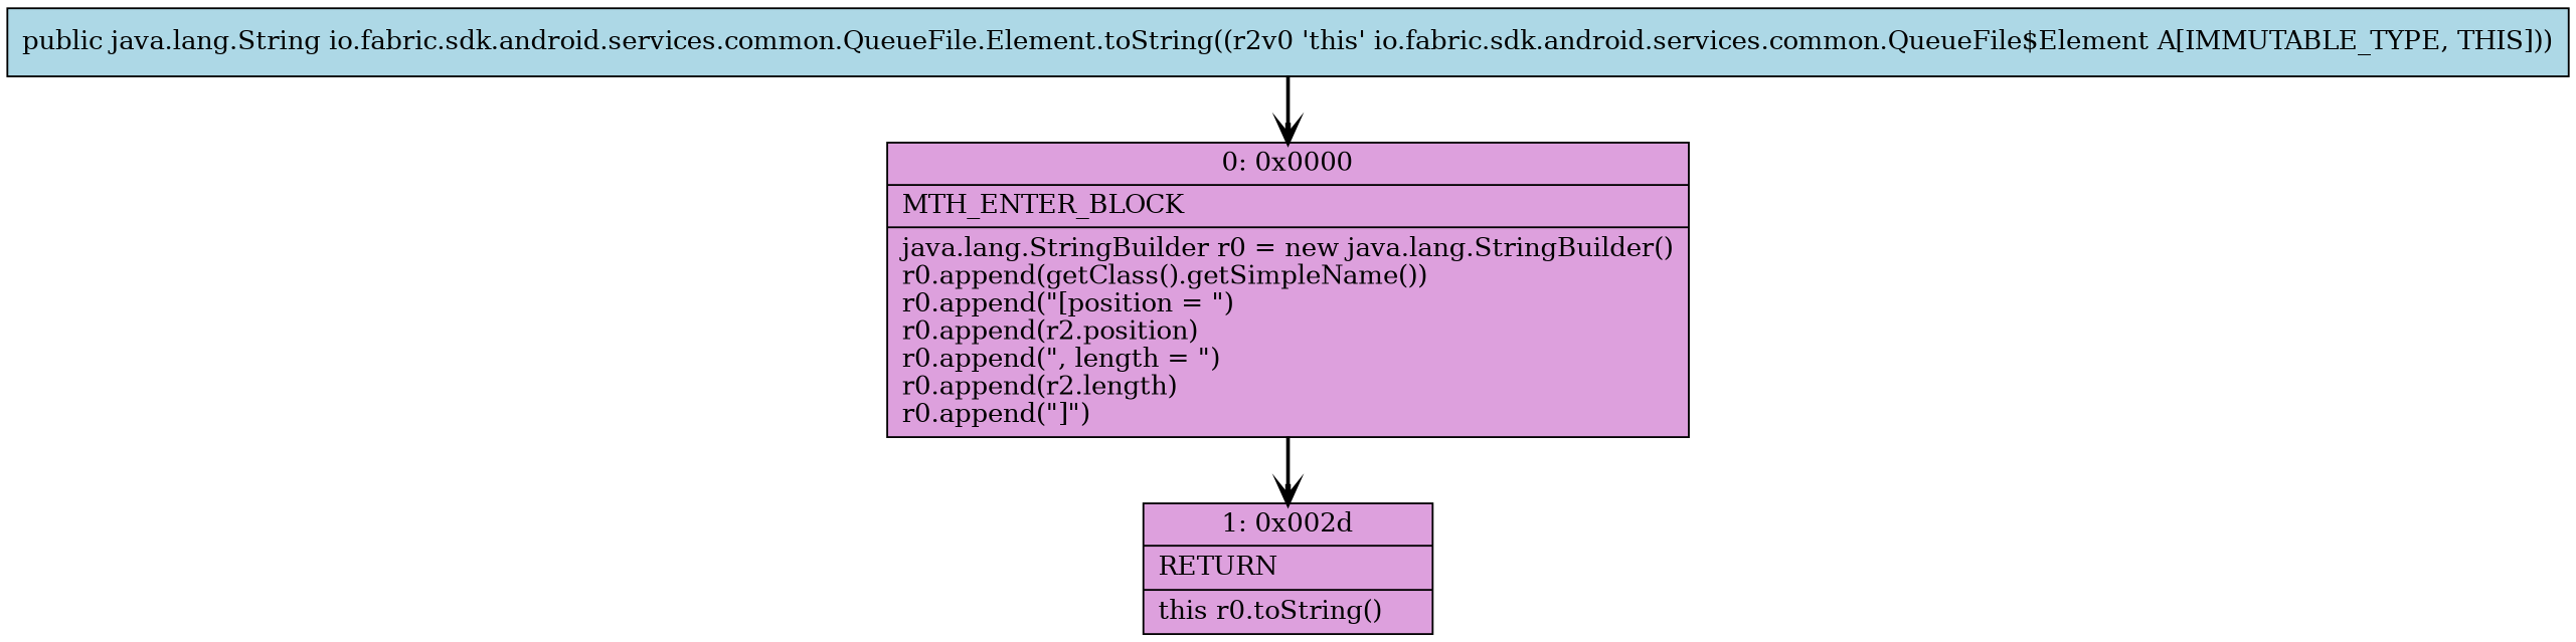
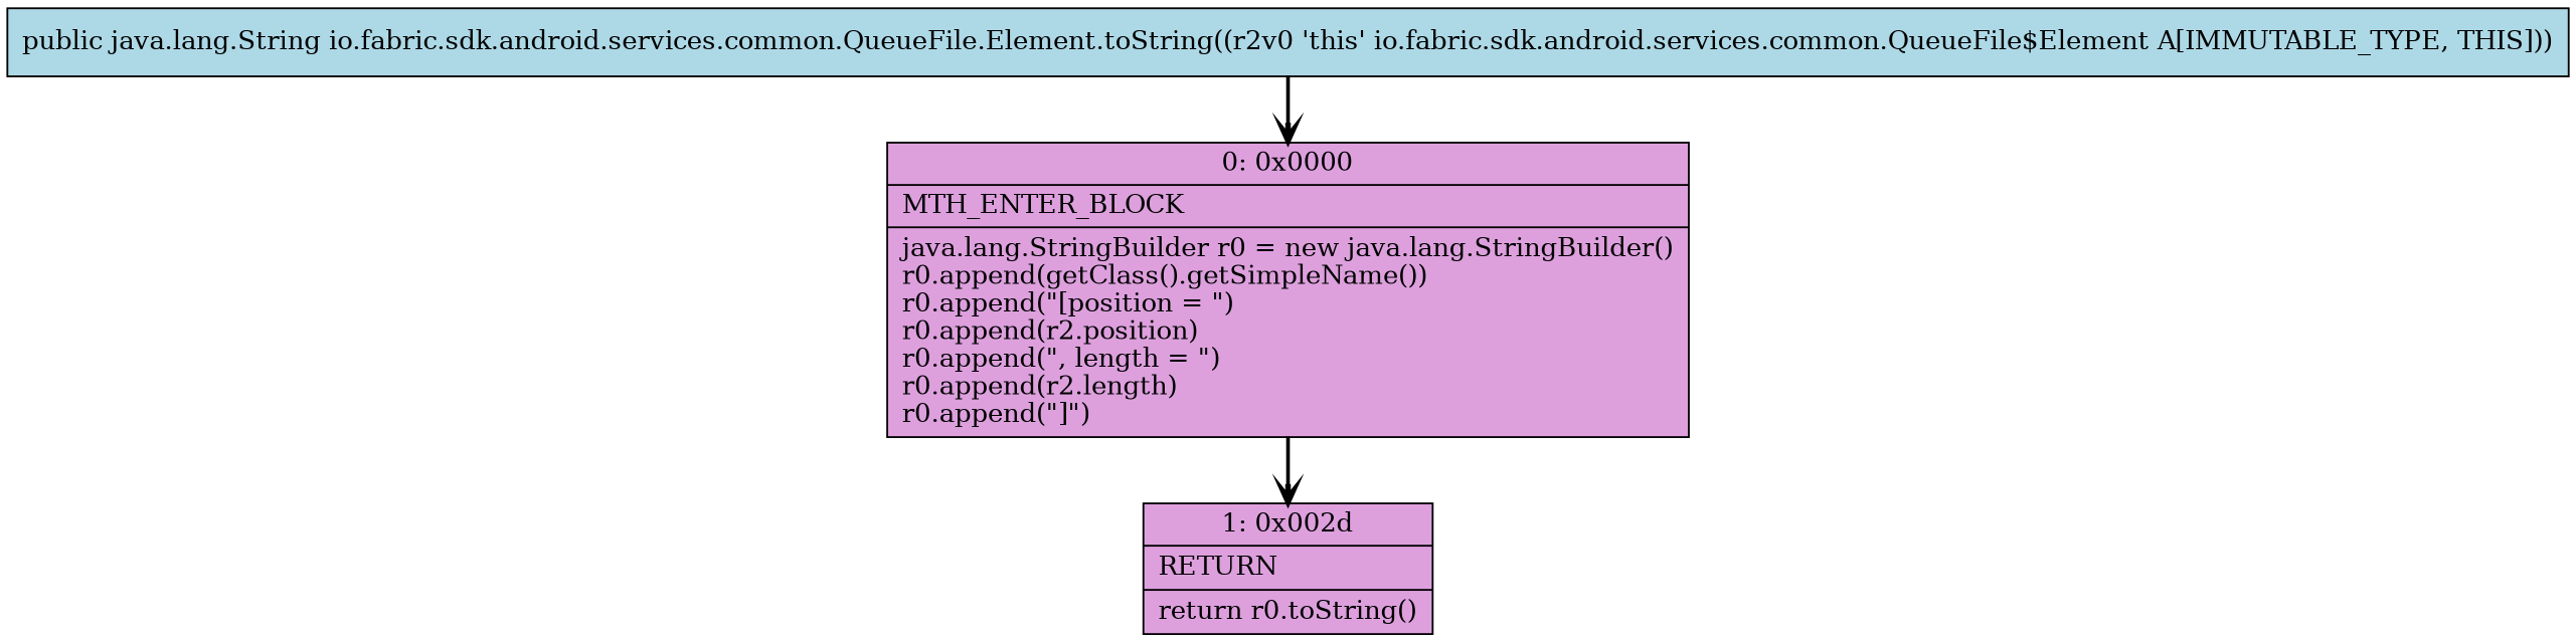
  digraph {
    node [shape=record style=filled fillcolor=plum]
    edge [style=bold arrowhead=vee]
    n1 [label="{0\:\ 0x0000|MTH_ENTER_BLOCK\l|java.lang.StringBuilder r0 = new java.lang.StringBuilder()\lr0.append(getClass().getSimpleName())\lr0.append(\"[position = \")\lr0.append(r2.position)\lr0.append(\", length = \")\lr0.append(r2.length)\lr0.append(\"]\")\l}"]
-   n2 [label="{1\:\ 0x002d|RETURN\l|this r0.toString()\l}"]
+   n2 [label="{1\:\ 0x002d|RETURN\l|return r0.toString()\l}"]
    n3 [label="{public java.lang.String io.fabric.sdk.android.services.common.QueueFile.Element.toString((r2v0 'this' io.fabric.sdk.android.services.common.QueueFile$Element A[IMMUTABLE_TYPE, THIS])) }" fillcolor=lightblue]
    n1 -> n2
    n3 -> n1
  }
